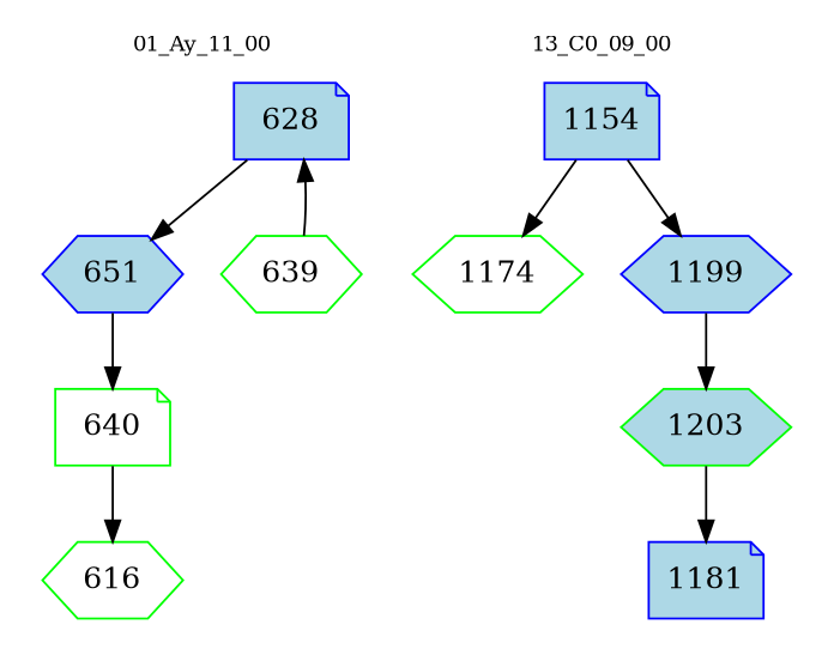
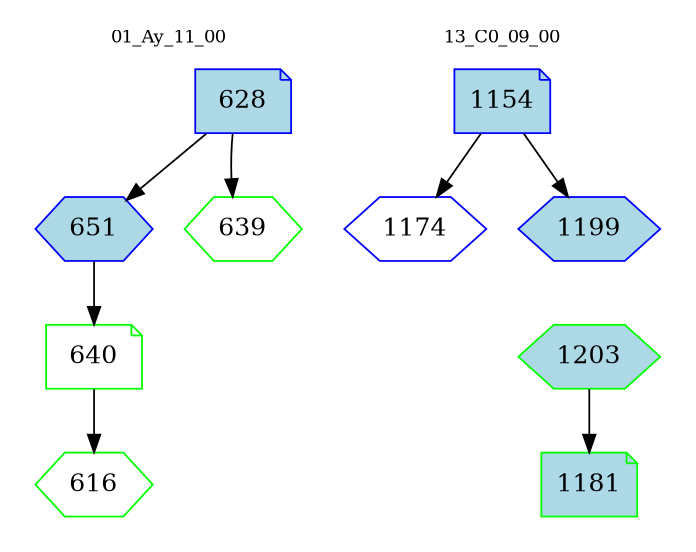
  digraph {
    node [color=green fillcolor=lightblue shape=hexagon style=filled]
    edge [color=black]
    n1 [color=blue label=628 shape=note]
    n2 [color=blue label=651]
    n3 [fillcolor=white label=639]
    n4 [fillcolor=white label=640 shape=note]
    n5 [fillcolor=white label=616]
    n6 [color=blue label=1154 shape=note]
-   n7 [fillcolor=white label=1174]
+   n7 [color=blue fillcolor=white label=1174]
    n8 [color=blue label=1199]
    n9 [label=1203]
-   n10 [color=blue label=1181 shape=note]
+   n10 [label=1181 shape=note]
    subgraph cluster_1 {
      color=white
      fontsize=10
      label="01_Ay_11_00"
      n1
      n2
      n3
      n4
      n5
    }
    subgraph cluster_2 {
      color=white
      fontsize=10
      label="13_C0_09_00"
      n6
      n7
      n8
      n9
      n10
    }
    n1 -> n2
-   n3 -> n1
+   n1 -> n3
    n2 -> n4
    n4 -> n5
    n6 -> n7
    n6 -> n8
-   n8 -> n9
    n9 -> n10
  }
